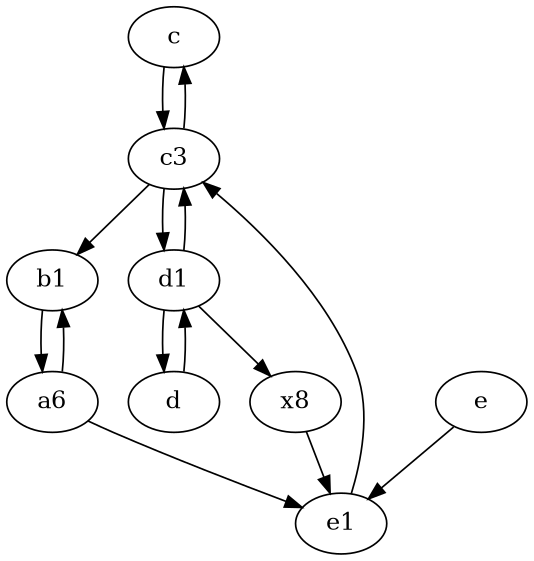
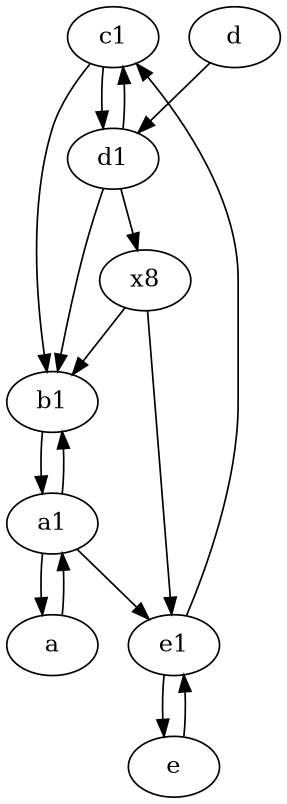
  digraph {
-   c
-   c1 [label=c3]
+   c1
    b1
    d1
-   a1 [label=a6]
+   a1
    d
    n7 [label=x8]
    e1
    e
-   c -> c1
-   c1 -> c
+   a
    c1 -> b1
    c1 -> d1
    b1 -> a1
    d1 -> c1
-   d1 -> d
+   d1 -> b1
    d1 -> n7
    a1 -> b1
    a1 -> e1
+   a1 -> a
    d -> d1
+   n7 -> b1
    n7 -> e1
    e1 -> c1
+   e1 -> e
    e -> e1
+   a -> a1
  }
